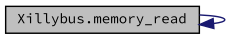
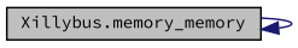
  digraph {
    rankdir=TB
    fontname="Source Code Pro"
-   n1 [color=black fillcolor=grey75 fontcolor=black fontname="Source Code Pro" fontsize=10 height=0.2 label="Xillybus.memory_read" shape=record style=filled width=0.4]
+   n1 [color=black fillcolor=grey75 fontcolor=black fontname="Source Code Pro" fontsize=10 height=0.2 label="Xillybus.memory_memory" shape=record style=filled width=0.4]
    n1 -> n1 [color=midnightblue fontname="Source Code Pro" fontsize=10 labelfontname=Helvetica labelfontsize=10 style=solid]
  }
